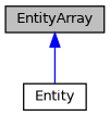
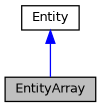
  digraph {
    node [color=black fontname=Helvetica fontsize=10 shape=record style=filled]
    n1 [fillcolor=grey75 fontcolor=black height=0.2 label=EntityArray width=0.4]
    n2 [fillcolor=white height=0.2 label=Entity width=0.4]
-   n1 -> n2 [color=blue dir=back fontname=Helvetica fontsize=10 labelfontname=Helvetica labelfontsize=10 style=solid]
+   n2 -> n1 [color=blue dir=back fontname=Helvetica fontsize=10 labelfontname=Helvetica labelfontsize=10 style=solid]
  }
